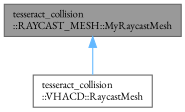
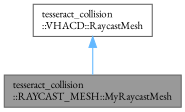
  digraph {
    fontname="EB Garamond"
    node [color=gray40 fontname="EB Garamond" fontsize=10 shape=box style=filled]
    n1 [fillcolor=grey60 fontcolor=black height=0.2 label="tesseract_collision\l::RAYCAST_MESH::MyRaycastMesh" width=0.4]
    n2 [fillcolor=white height=0.2 label="tesseract_collision\l::VHACD::RaycastMesh" width=0.4]
-   n1 -> n2 [color=steelblue1 dir=back fontname="EB Garamond" fontsize=10 labelfontname=Helvetica labelfontsize=10 style=solid]
+   n2 -> n1 [color=steelblue1 dir=back fontname="EB Garamond" fontsize=10 labelfontname=Helvetica labelfontsize=10 style=solid]
  }
